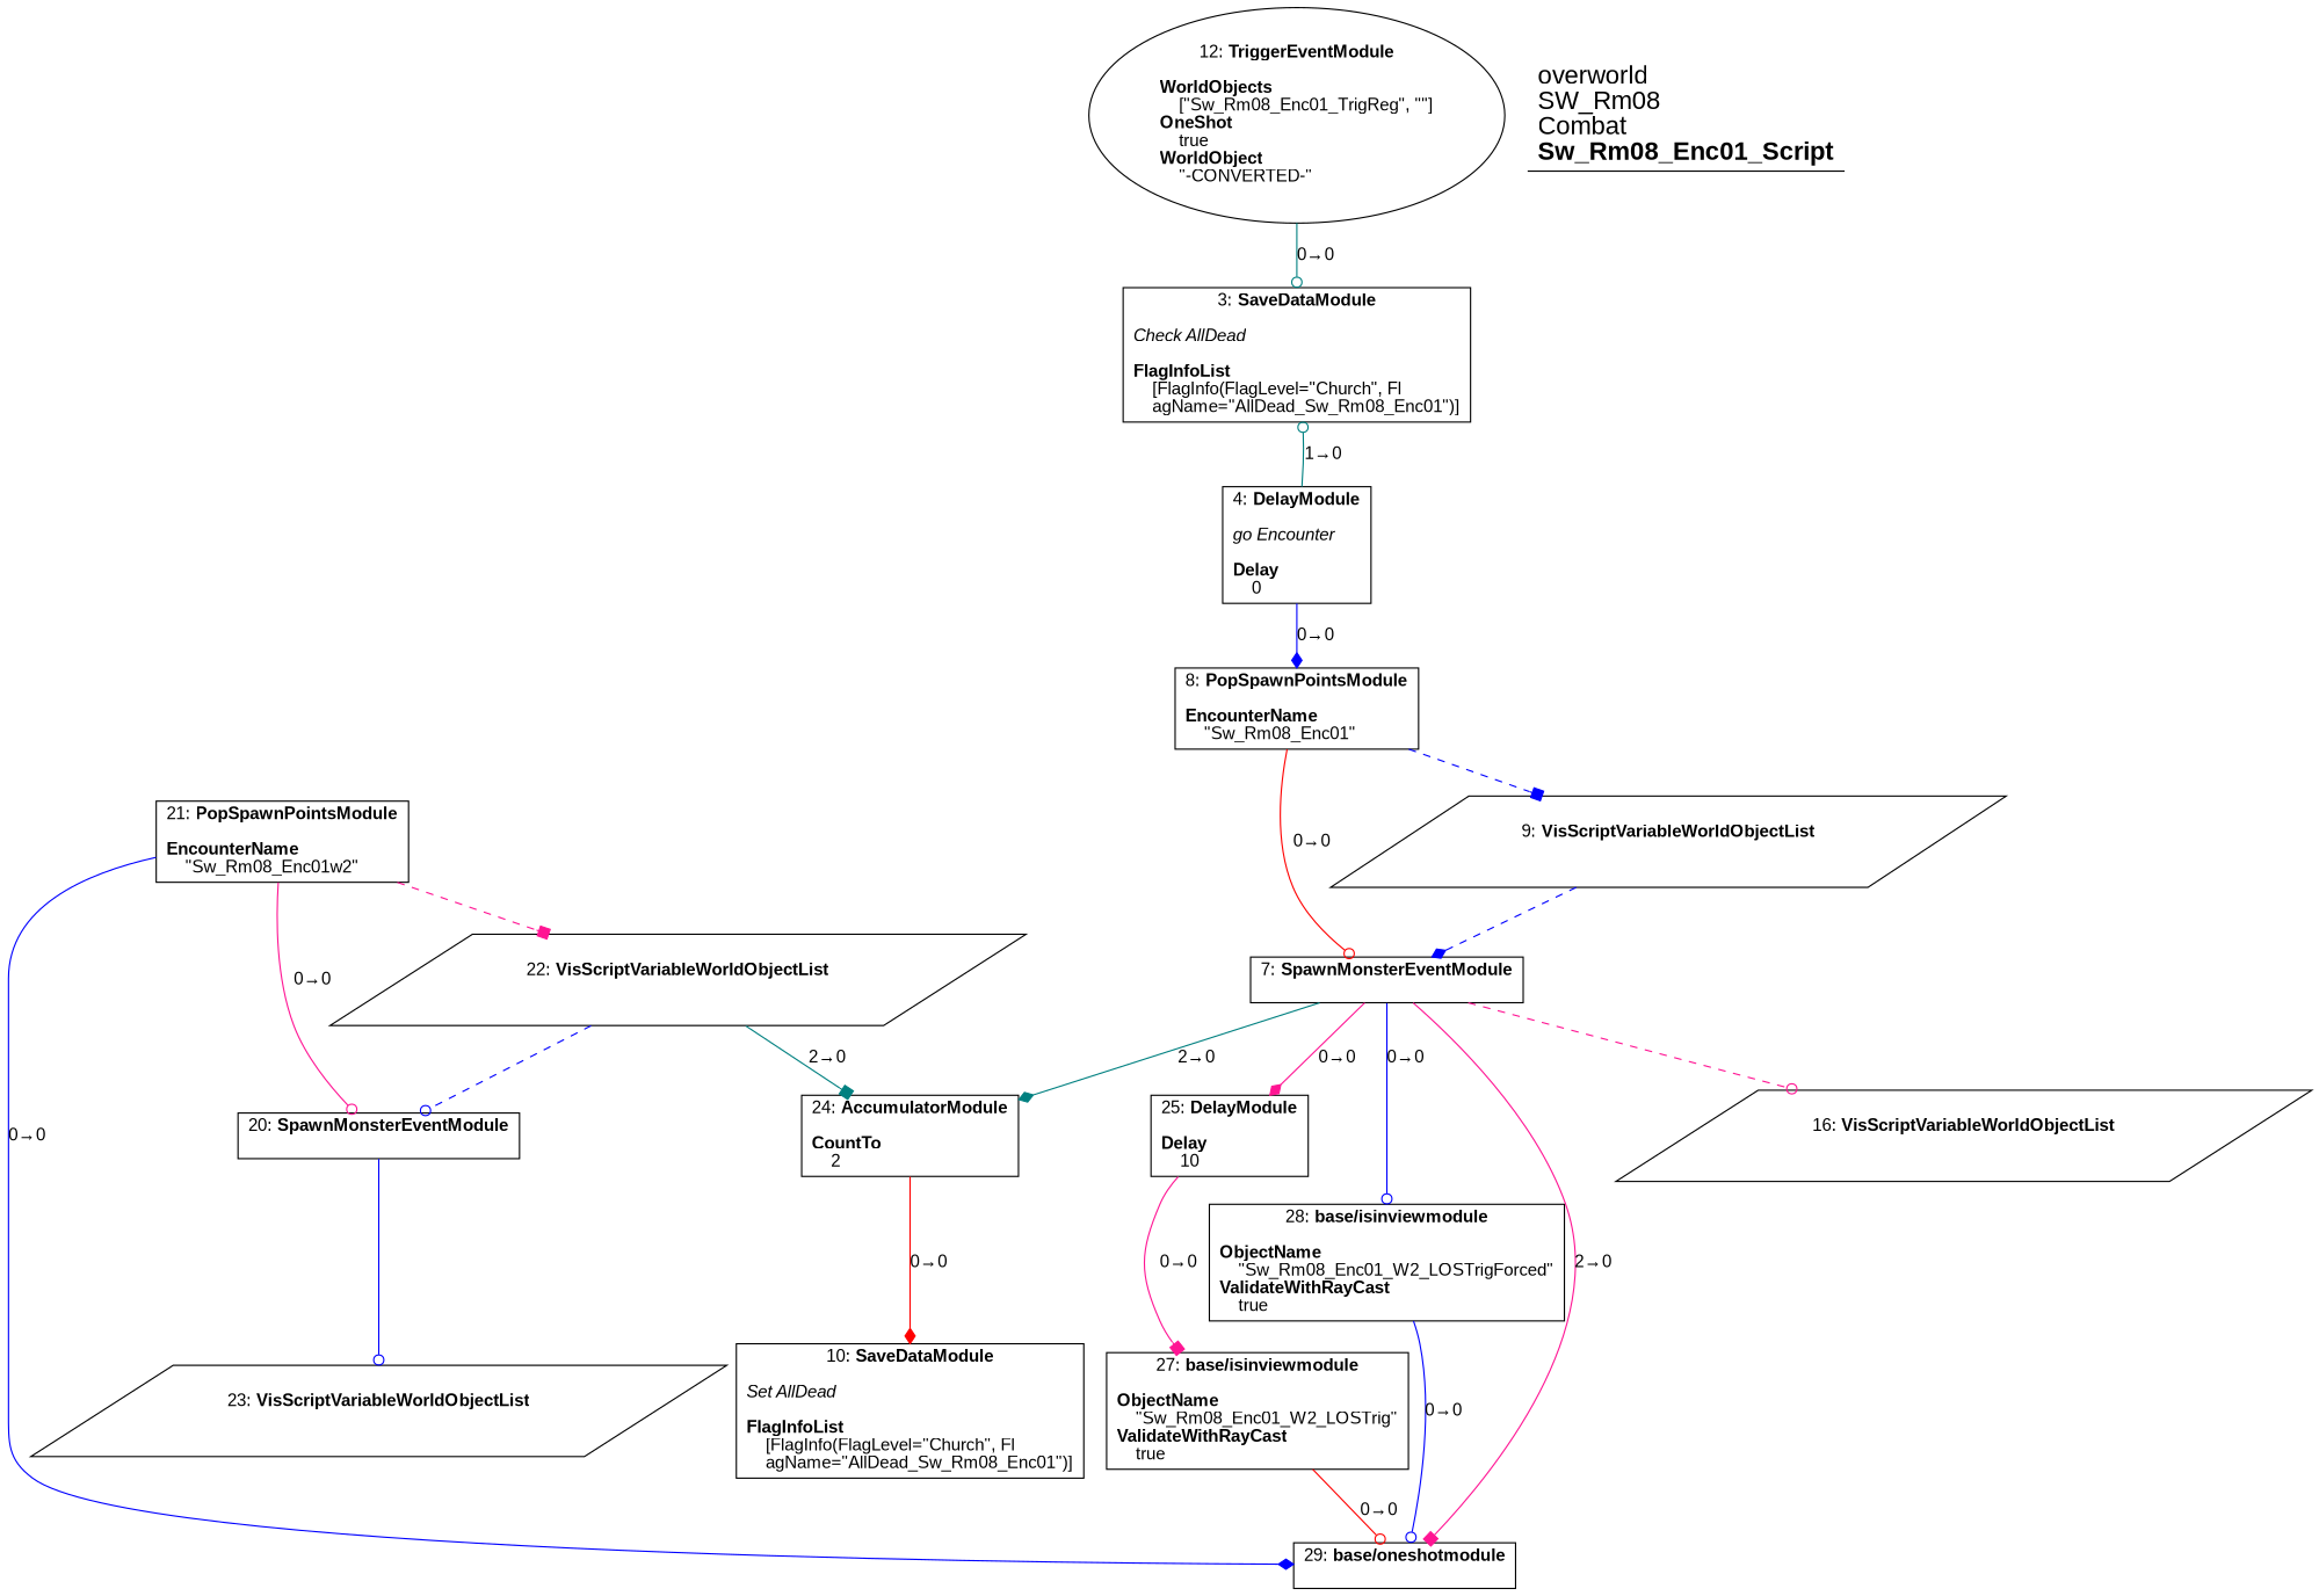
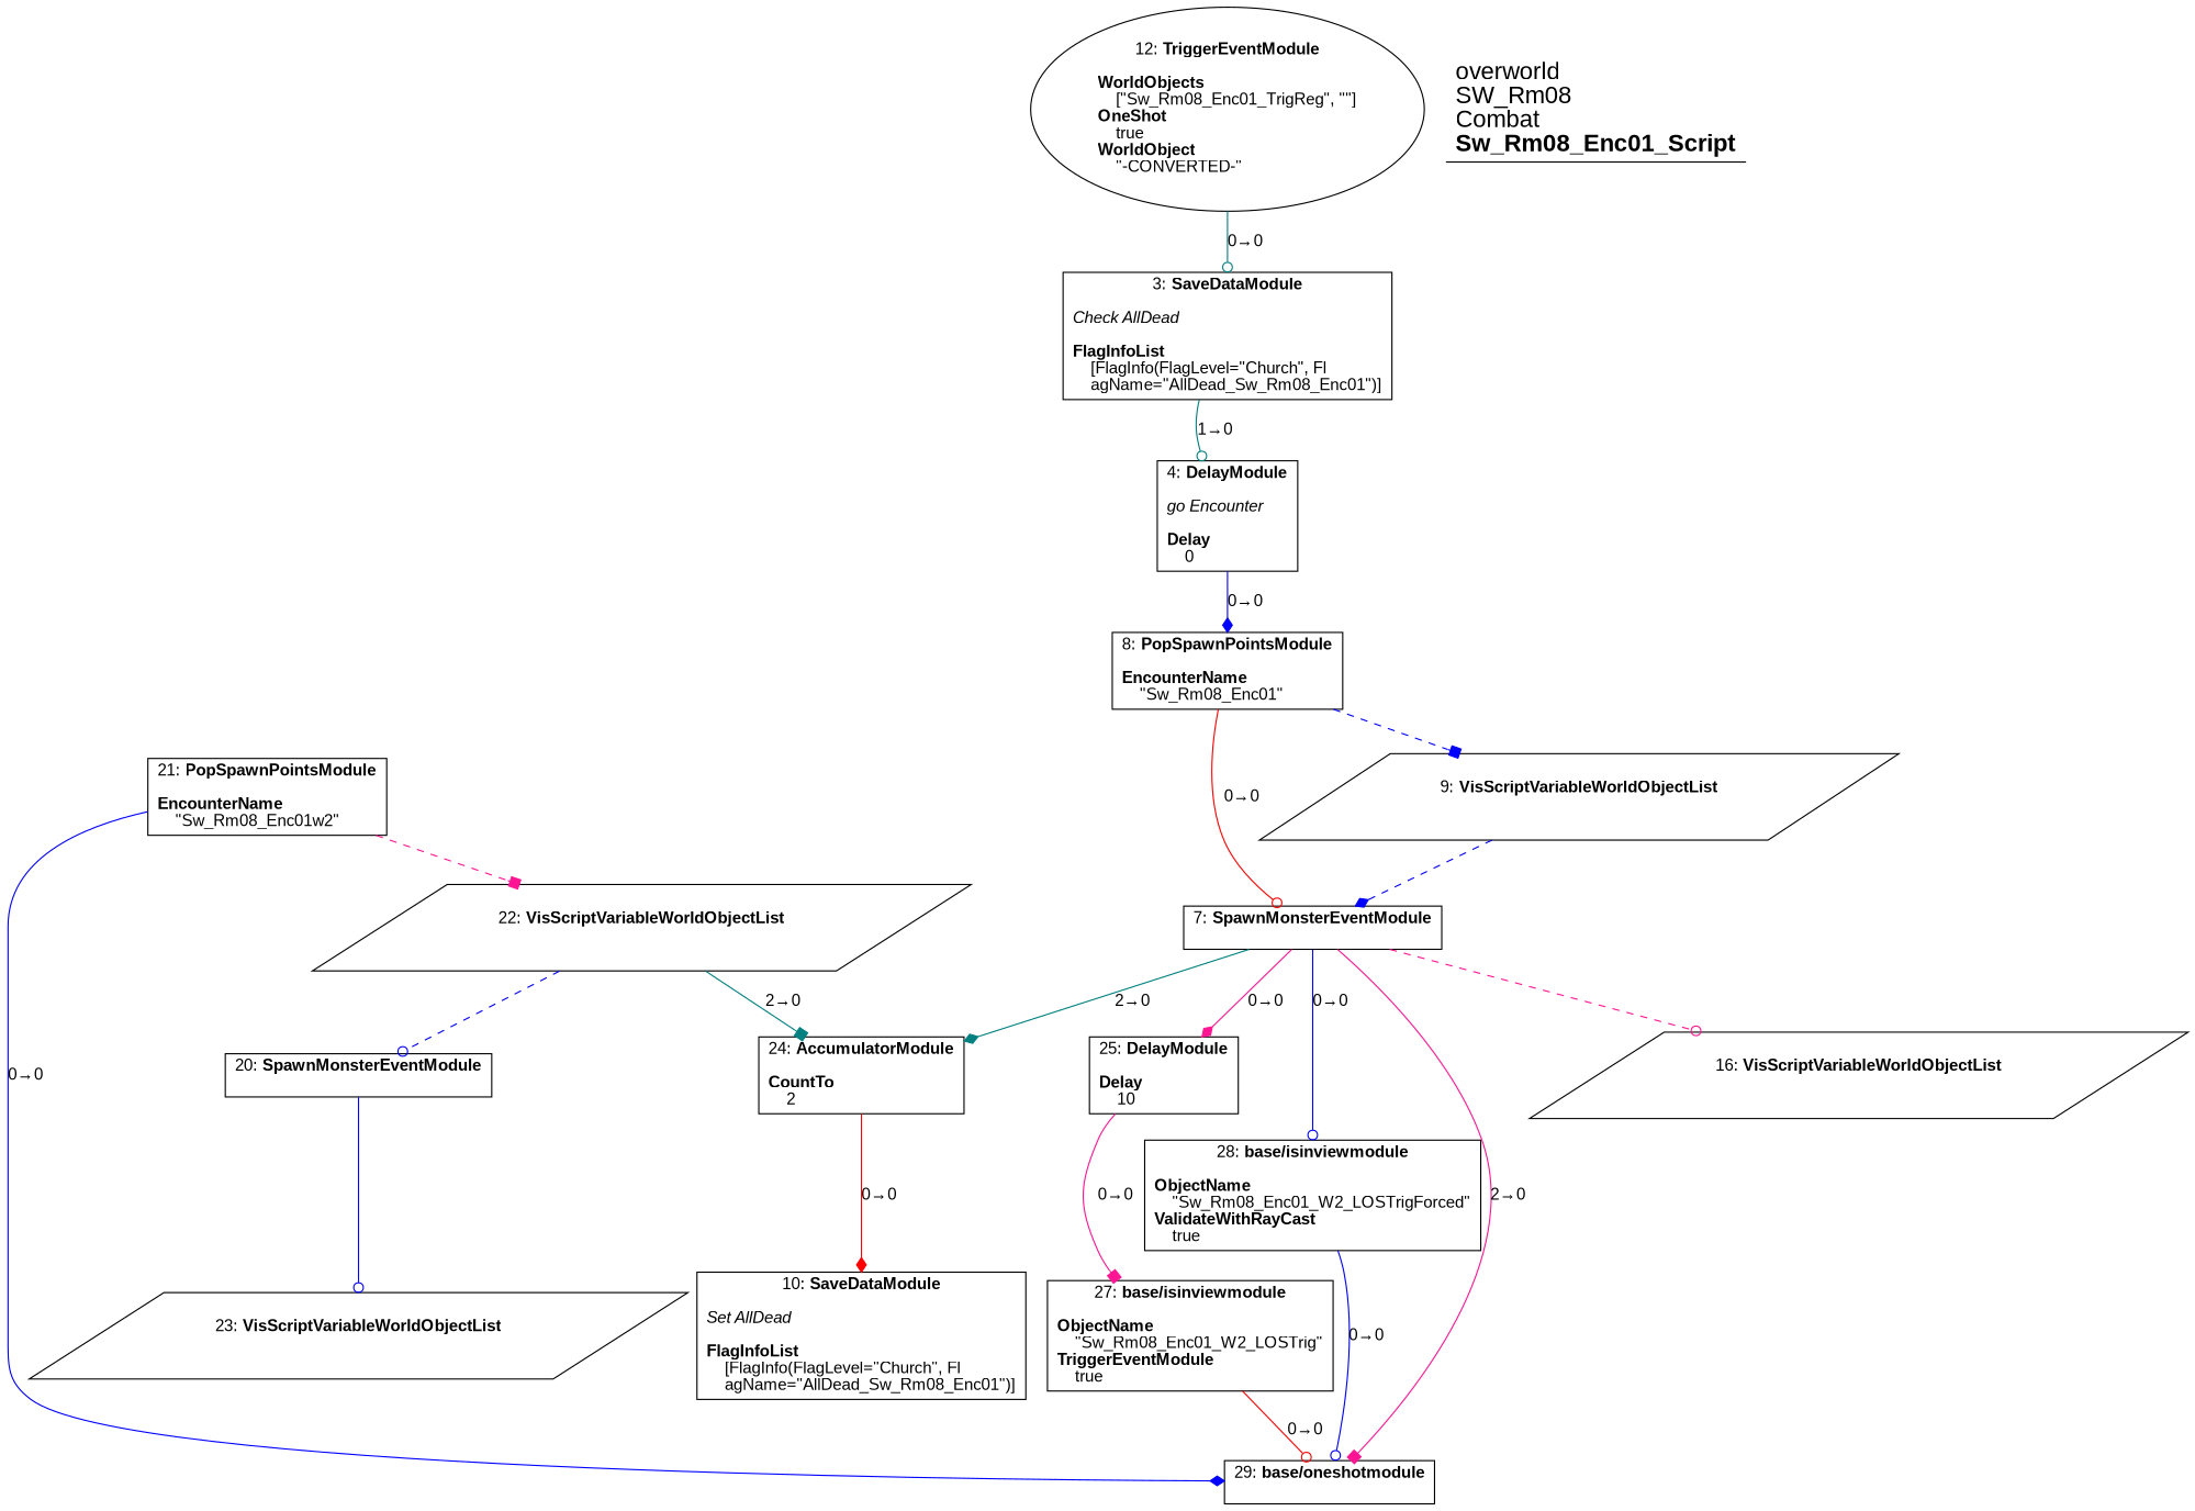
  digraph {
    fontname="Liberation Sans"
    splines=spline
    node [fontname="Liberation Sans" shape=box]
    edge [arrowhead=odot color=blue fontname="Liberation Sans"]
    n1 [label=<3: <b>SaveDataModule</b><br/><br/><i>Check AllDead<br align="left"/></i><br align="left"/><b>FlagInfoList</b><br align="left"/>    [FlagInfo(FlagLevel=&quot;Church&quot;, Fl<br align="left"/>    agName=&quot;AllDead_Sw_Rm08_Enc01&quot;)]<br align="left"/>>]
    n2 [label=<4: <b>DelayModule</b><br/><br/><i>go Encounter<br align="left"/></i><br align="left"/><b>Delay</b><br align="left"/>    0<br align="left"/>>]
    n3 [label=<8: <b>PopSpawnPointsModule</b><br/><br/><b>EncounterName</b><br align="left"/>    &quot;Sw_Rm08_Enc01&quot;<br align="left"/>>]
    n4 [label=<7: <b>SpawnMonsterEventModule</b><br/><br/>>]
    n5 [label=<9: <b>VisScriptVariableWorldObjectList</b><br/><br/>> shape=parallelogram]
    n6 [label=<24: <b>AccumulatorModule</b><br/><br/><b>CountTo</b><br align="left"/>    2<br align="left"/>>]
    n7 [label=<25: <b>DelayModule</b><br/><br/><b>Delay</b><br align="left"/>    10<br align="left"/>>]
    n8 [label=<28: <b>base/isinviewmodule</b><br/><br/><b>ObjectName</b><br align="left"/>    &quot;Sw_Rm08_Enc01_W2_LOSTrigForced&quot;<br align="left"/><b>ValidateWithRayCast</b><br align="left"/>    true<br align="left"/>>]
    n9 [label=<29: <b>base/oneshotmodule</b><br/><br/>>]
    n10 [label=<16: <b>VisScriptVariableWorldObjectList</b><br/><br/>> shape=parallelogram]
    n11 [label=<10: <b>SaveDataModule</b><br/><br/><i>Set AllDead<br align="left"/></i><br align="left"/><b>FlagInfoList</b><br align="left"/>    [FlagInfo(FlagLevel=&quot;Church&quot;, Fl<br align="left"/>    agName=&quot;AllDead_Sw_Rm08_Enc01&quot;)]<br align="left"/>>]
-   n12 [label=<27: <b>base/isinviewmodule</b><br/><br/><b>ObjectName</b><br align="left"/>    &quot;Sw_Rm08_Enc01_W2_LOSTrig&quot;<br align="left"/><b>ValidateWithRayCast</b><br align="left"/>    true<br align="left"/>>]
+   n12 [label=<27: <b>base/isinviewmodule</b><br/><br/><b>ObjectName</b><br align="left"/>    &quot;Sw_Rm08_Enc01_W2_LOSTrig&quot;<br align="left"/><b>TriggerEventModule</b><br align="left"/>    true<br align="left"/>>]
    n13 [label=<21: <b>PopSpawnPointsModule</b><br/><br/><b>EncounterName</b><br align="left"/>    &quot;Sw_Rm08_Enc01w2&quot;<br align="left"/>>]
    n14 [label=<20: <b>SpawnMonsterEventModule</b><br/><br/>>]
    n15 [label=<22: <b>VisScriptVariableWorldObjectList</b><br/><br/>> shape=parallelogram]
    n16 [label=<12: <b>TriggerEventModule</b><br/><br/><b>WorldObjects</b><br align="left"/>    [&quot;Sw_Rm08_Enc01_TrigReg&quot;, &quot;&quot;]<br align="left"/><b>OneShot</b><br align="left"/>    true<br align="left"/><b>WorldObject</b><br align="left"/>    &quot;-CONVERTED-&quot;<br align="left"/>> shape=oval]
    n17 [label=<23: <b>VisScriptVariableWorldObjectList</b><br/><br/>> shape=parallelogram]
    n18 [label=<<font point-size="20">overworld<br align="left"/>SW_Rm08<br align="left"/>Combat<br align="left"/><b>Sw_Rm08_Enc01_Script</b><br align="left"/></font>> shape=underline]
-   n2 -> n1 [color=teal label="1→0"]
+   n1 -> n2 [color=teal label="1→0"]
    n2 -> n3 [arrowhead=diamond label="0→0"]
    n3 -> n4 [color=red label="0→0"]
    n3 -> n5 [arrowhead=box style=dashed]
    n4 -> n6 [arrowhead=diamond color=teal label="2→0"]
    n4 -> n7 [arrowhead=diamond color=deeppink label="0→0"]
    n4 -> n8 [label="0→0"]
    n4 -> n9 [arrowhead=box color=deeppink label="2→0"]
    n4 -> n10 [color=deeppink style=dashed]
    n5 -> n4 [arrowhead=diamond style=dashed]
    n6 -> n11 [arrowhead=diamond color=red label="0→0"]
    n7 -> n12 [arrowhead=box color=deeppink label="0→0"]
    n8 -> n9 [label="0→0"]
    n12 -> n9 [color=red label="0→0"]
    n13 -> n9 [arrowhead=diamond label="0→0"]
-   n13 -> n14 [color=deeppink label="0→0"]
    n13 -> n15 [arrowhead=box color=deeppink style=dashed]
    n14 -> n17 [style=solid]
    n15 -> n6 [arrowhead=box color=teal label="2→0"]
    n15 -> n14 [style=dashed]
    n16 -> n1 [color=teal label="0→0"]
  }
